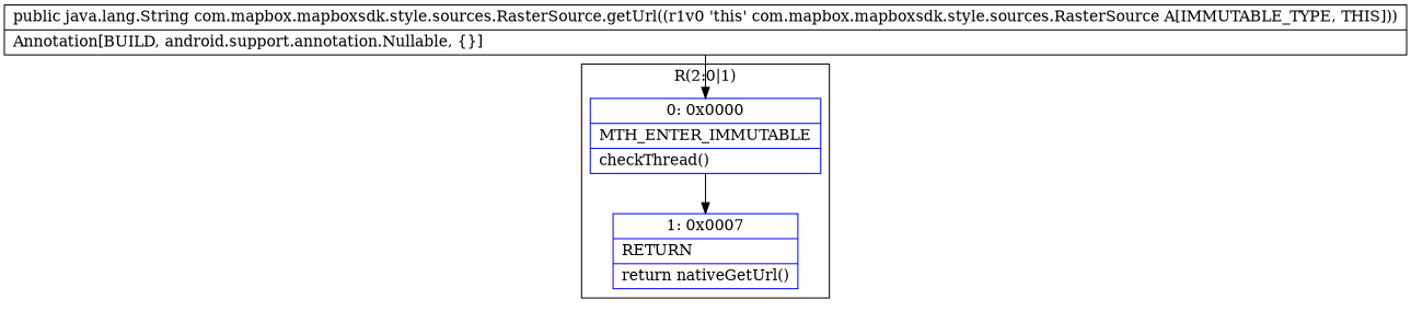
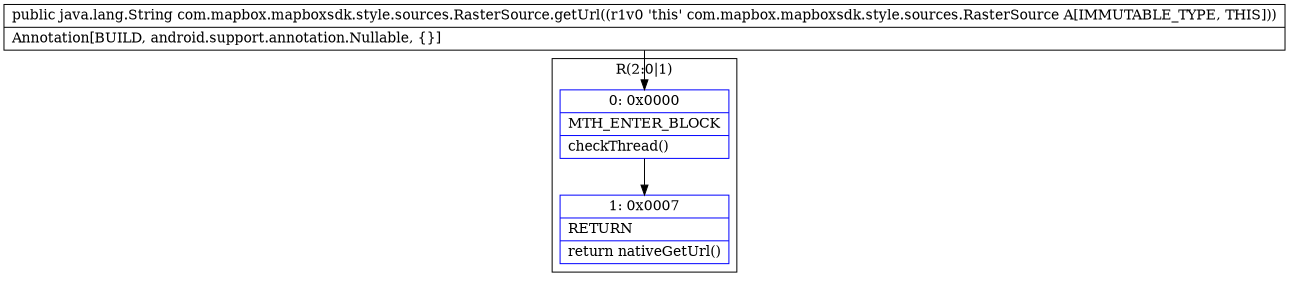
  digraph {
    node [color=blue shape=record]
-   n1 [label="{0\:\ 0x0000|MTH_ENTER_IMMUTABLE\l|checkThread()\l}"]
+   n1 [label="{0\:\ 0x0000|MTH_ENTER_BLOCK\l|checkThread()\l}"]
    n2 [label="{1\:\ 0x0007|RETURN\l|return nativeGetUrl()\l}"]
    n3 [label="{public java.lang.String com.mapbox.mapboxsdk.style.sources.RasterSource.getUrl((r1v0 'this' com.mapbox.mapboxsdk.style.sources.RasterSource A[IMMUTABLE_TYPE, THIS]))  | Annotation[BUILD, android.support.annotation.Nullable, \{\}]\l}" color=""]
    subgraph cluster_1 {
      label="R(2:0|1)"
      n1
      n2
    }
    n1 -> n2
    n3 -> n1
  }
